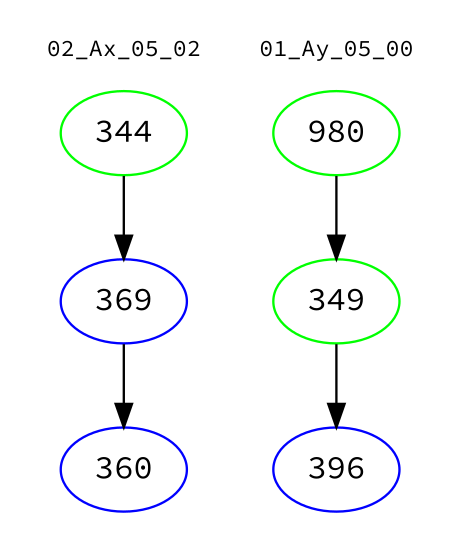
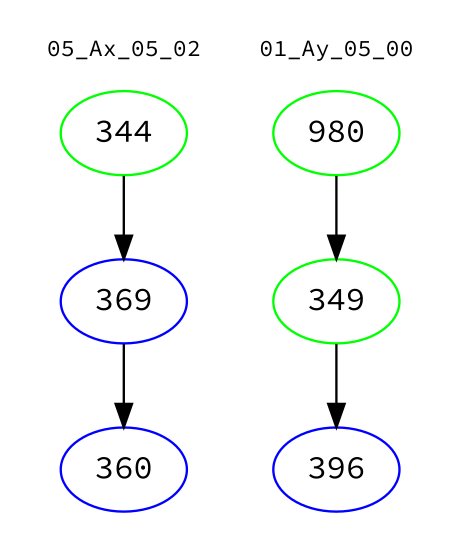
  digraph {
    fontname="Source Code Pro"
    node [color=green fontname="Source Code Pro"]
    edge [color=black fontname="Source Code Pro"]
    n1 [label=344]
    n2 [color=blue label=369]
    n3 [color=blue label=360]
    n4 [label=980]
    n5 [label=349]
    n6 [color=blue label=396]
    subgraph cluster_1 {
      color=white
      fontsize=10
-     label="02_Ax_05_02"
+     label="05_Ax_05_02"
      n1
      n2
      n3
    }
    subgraph cluster_2 {
      color=white
      fontsize=10
      label="01_Ay_05_00"
      n4
      n5
      n6
    }
    n1 -> n2
    n2 -> n3
    n4 -> n5
    n5 -> n6
  }
